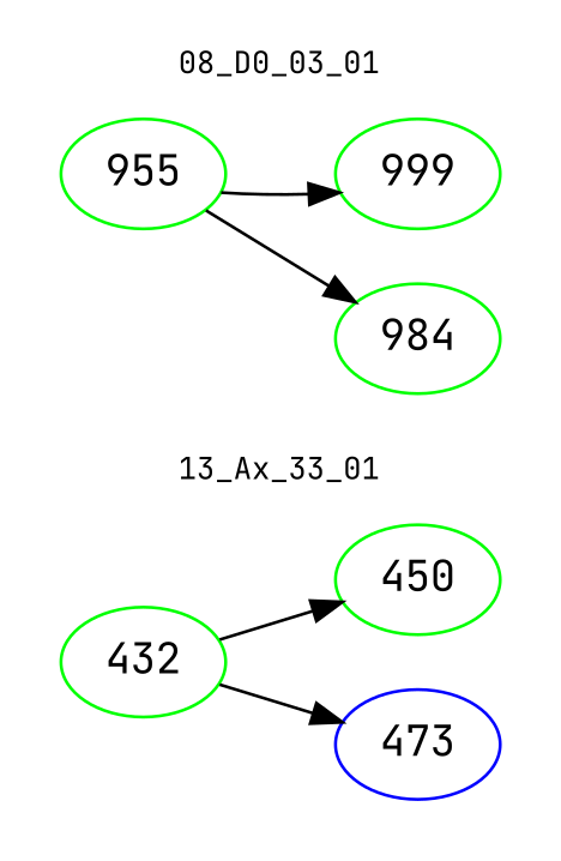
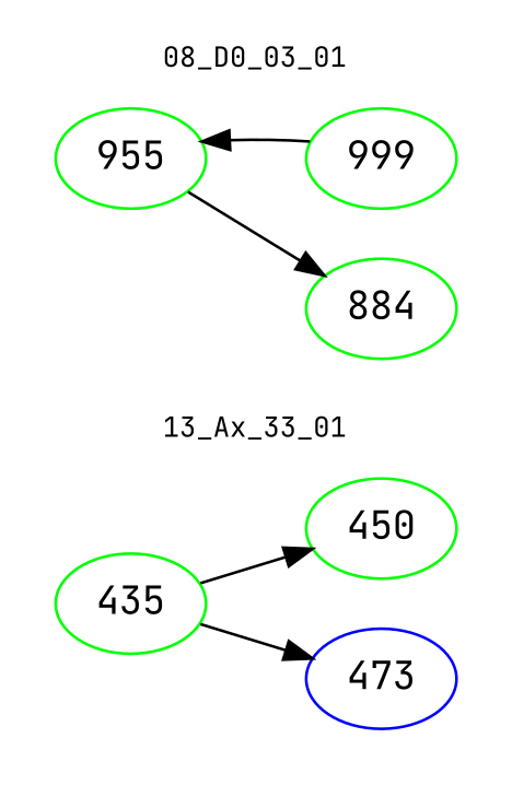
  digraph {
    fontname="JetBrains Mono"
    rankdir=LR
    node [color=green fontname="JetBrains Mono"]
    edge [color=black fontname="JetBrains Mono"]
-   n1 [label=432]
+   n1 [label=435]
    n2 [color=blue label=473]
    n3 [label=450]
    n4 [label=955]
-   n5 [label=984]
+   n5 [label=884]
    n6 [label=999]
    subgraph cluster_1 {
      color=white
      fontsize=10
      label="13_Ax_33_01"
      n1
      n2
      n3
    }
    subgraph cluster_2 {
      color=white
      fontsize=10
      label="08_D0_03_01"
      n4
      n5
      n6
    }
    n1 -> n2
    n1 -> n3
    n4 -> n5
-   n4 -> n6
+   n6 -> n4
  }
